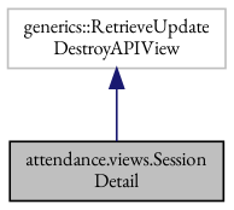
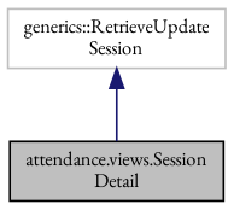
  digraph {
    fontname="EB Garamond"
    node [fontname="EB Garamond" fontsize=10 shape=record style=filled]
    n1 [color=black fillcolor=grey75 fontcolor=black height=0.2 label="attendance.views.Session\lDetail" width=0.4]
-   n2 [color=grey75 fillcolor=white height=0.2 label="generics::RetrieveUpdate\lDestroyAPIView" width=0.4]
+   n2 [color=grey75 fillcolor=white height=0.2 label="generics::RetrieveUpdate\lSession" width=0.4]
    n2 -> n1 [color=midnightblue dir=back fontname="EB Garamond" fontsize=10 labelfontname=Helvetica labelfontsize=10 style=solid]
  }
